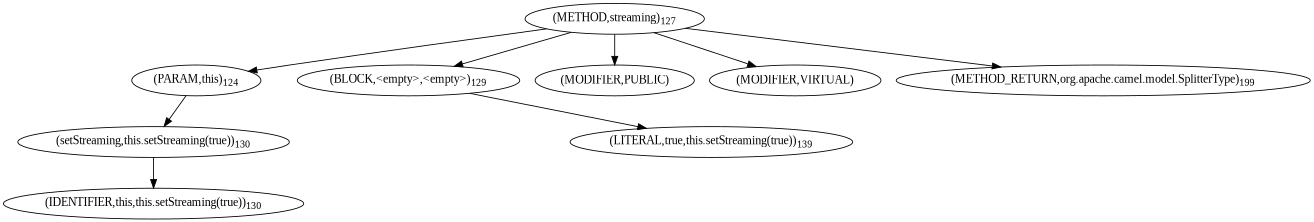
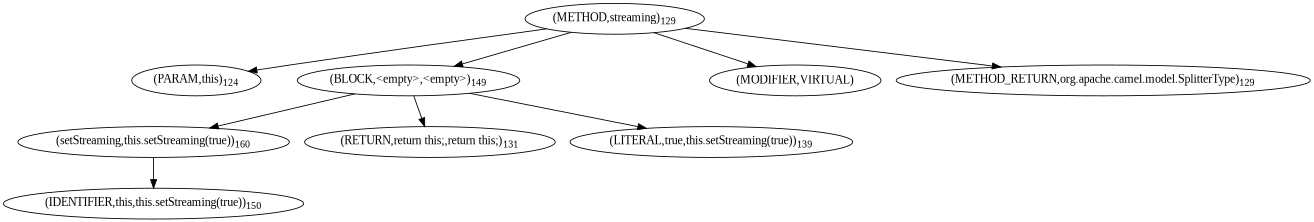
  digraph {
    fontname="Liberation Serif"
    node [fontname="Liberation Serif"]
    edge [fontname="Liberation Serif"]
-   n1 [label=<(METHOD,streaming)<SUB>127</SUB>>]
+   n1 [label=<(METHOD,streaming)<SUB>129</SUB>>]
    n2 [label=<(PARAM,this)<SUB>124</SUB>>]
-   n3 [label=<(BLOCK,&lt;empty&gt;,&lt;empty&gt;)<SUB>129</SUB>>]
-   n4 [label=<(MODIFIER,PUBLIC)>]
+   n3 [label=<(BLOCK,&lt;empty&gt;,&lt;empty&gt;)<SUB>149</SUB>>]
    n5 [label=<(MODIFIER,VIRTUAL)>]
-   n6 [label=<(METHOD_RETURN,org.apache.camel.model.SplitterType)<SUB>199</SUB>>]
-   n7 [label=<(setStreaming,this.setStreaming(true))<SUB>130</SUB>>]
+   n6 [label=<(METHOD_RETURN,org.apache.camel.model.SplitterType)<SUB>129</SUB>>]
+   n7 [label=<(setStreaming,this.setStreaming(true))<SUB>160</SUB>>]
+   n8 [label=<(RETURN,return this;,return this;)<SUB>131</SUB>>]
    n9 [label=<(LITERAL,true,this.setStreaming(true))<SUB>139</SUB>>]
-   n10 [label=<(IDENTIFIER,this,this.setStreaming(true))<SUB>130</SUB>>]
+   n10 [label=<(IDENTIFIER,this,this.setStreaming(true))<SUB>150</SUB>>]
    n1 -> n2
    n1 -> n3
-   n1 -> n4
    n1 -> n5
    n1 -> n6
-   n2 -> n7
+   n3 -> n7
+   n3 -> n8
    n3 -> n9
    n7 -> n10
  }
